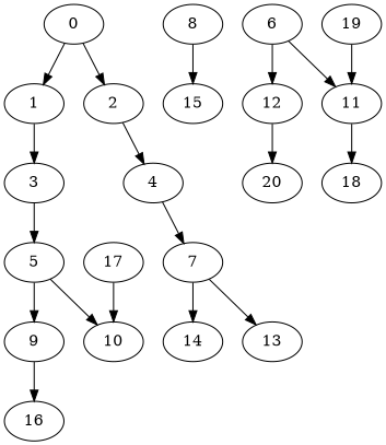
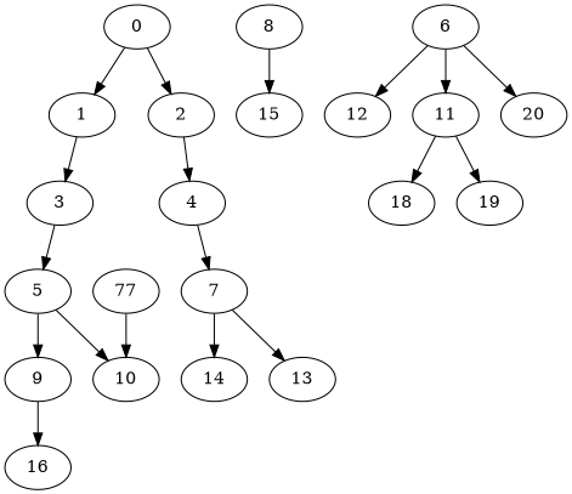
  digraph {
    "Duplicate states"=0
    GraphType=OutTree
    "Max states in OPEN"=0
    Modes="120000ms; topo-ordered tasks, ; Pruning: task equivalence, fixed order ready list, ; F-value: ; Optimisation: best schedule length (SL) optimisation on equal, "
    NumberOfTasks=21
    "Pruned using list schedule length"=442976
    "States removed from OPEN"=0
    TargetSystem="Homogeneous-2"
    "Time to schedule (ms)"=1538
    "Total idle time"=38
    "Total schedule length"=70
    "Total sequential time"=101
    "Total states created"=941074
    node ["Finish time"=40 Processor=0 "Start time"=40 Weight=4]
    edge [Weight=66]
    0 ["Finish time"=5 "Start time"=0 Weight=5]
    1 ["Finish time"=27 "Start time"=19 Weight=8]
    2 ["Finish time"=15 "Start time"=5 Weight=10]
    3 ["Finish time"=30 "Start time"=27 Weight=3]
    4 ["Finish time"=19 "Start time"=15]
    5 ["Start time"=30 Weight=10]
    7 ["Finish time"=62 Processor=1 "Start time"=60 Weight=2]
    9 ["Finish time"=62 "Start time"=55 Weight=7]
    10 ["Finish time"=43 Weight=3]
    16 ["Finish time"=70 "Start time"=62 Weight=8]
    8 ["Finish time"=53 "Start time"=47 Weight=6]
    15 ["Finish time"=55 "Start time"=53 Weight=2]
    6 [Processor=1 "Start time"=36]
    12 ["Finish time"=54 Processor=1 "Start time"=52 Weight=2]
    11 ["Finish time"=44 Processor=1]
    14 ["Finish time"=69 Processor=1 "Start time"=64 Weight=5]
    13 ["Finish time"=64 Processor=1 "Start time"=62 Weight=2]
-   17 ["Finish time"=47 "Start time"=43]
+   17 ["Finish time"=47 "Start time"=43 label=77]
    20 ["Finish time"=58 Processor=1 "Start time"=54]
    18 ["Finish time"=52 Processor=1 "Start time"=46 Weight=6]
    19 ["Finish time"=46 Processor=1 "Start time"=44 Weight=2]
    0 -> 1
    0 -> 2
    1 -> 3 [Weight=58]
    2 -> 4
    3 -> 5 [Weight=33]
    4 -> 7 [Weight=41]
    5 -> 9
    5 -> 10 [Weight=17]
    7 -> 14 [Weight=75]
    7 -> 13 [Weight=50]
    9 -> 16 [Weight=83]
    8 -> 15
    6 -> 12 [Weight=33]
    6 -> 11 [Weight=33]
-   12 -> 20
+   6 -> 20
    11 -> 18 [Weight=33]
-   19 -> 11 [Weight=58]
+   11 -> 19 [Weight=58]
    17 -> 10 [Weight=25]
  }
